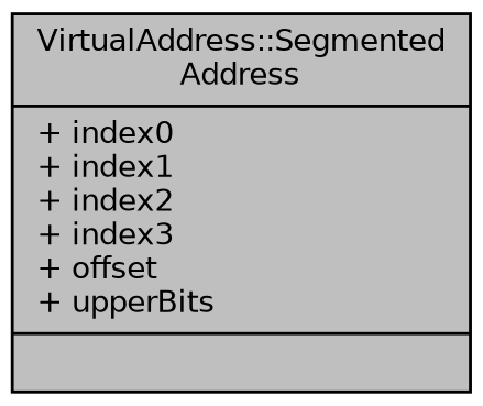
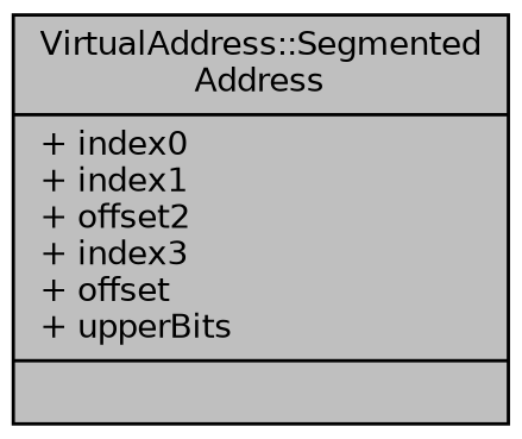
  digraph {
-   n1 [color=black fillcolor=grey75 fontcolor=black fontname=Helvetica fontsize=10 height=0.2 label="{VirtualAddress::Segmented\lAddress\n|+ index0\l+ index1\l+ index2\l+ index3\l+ offset\l+ upperBits\l|}" shape=record style=filled width=0.4]
+   n1 [color=black fillcolor=grey75 fontcolor=black fontname=Helvetica fontsize=10 height=0.2 label="{VirtualAddress::Segmented\lAddress\n|+ index0\l+ index1\l+ offset2\l+ index3\l+ offset\l+ upperBits\l|}" shape=record style=filled width=0.4]
  }
